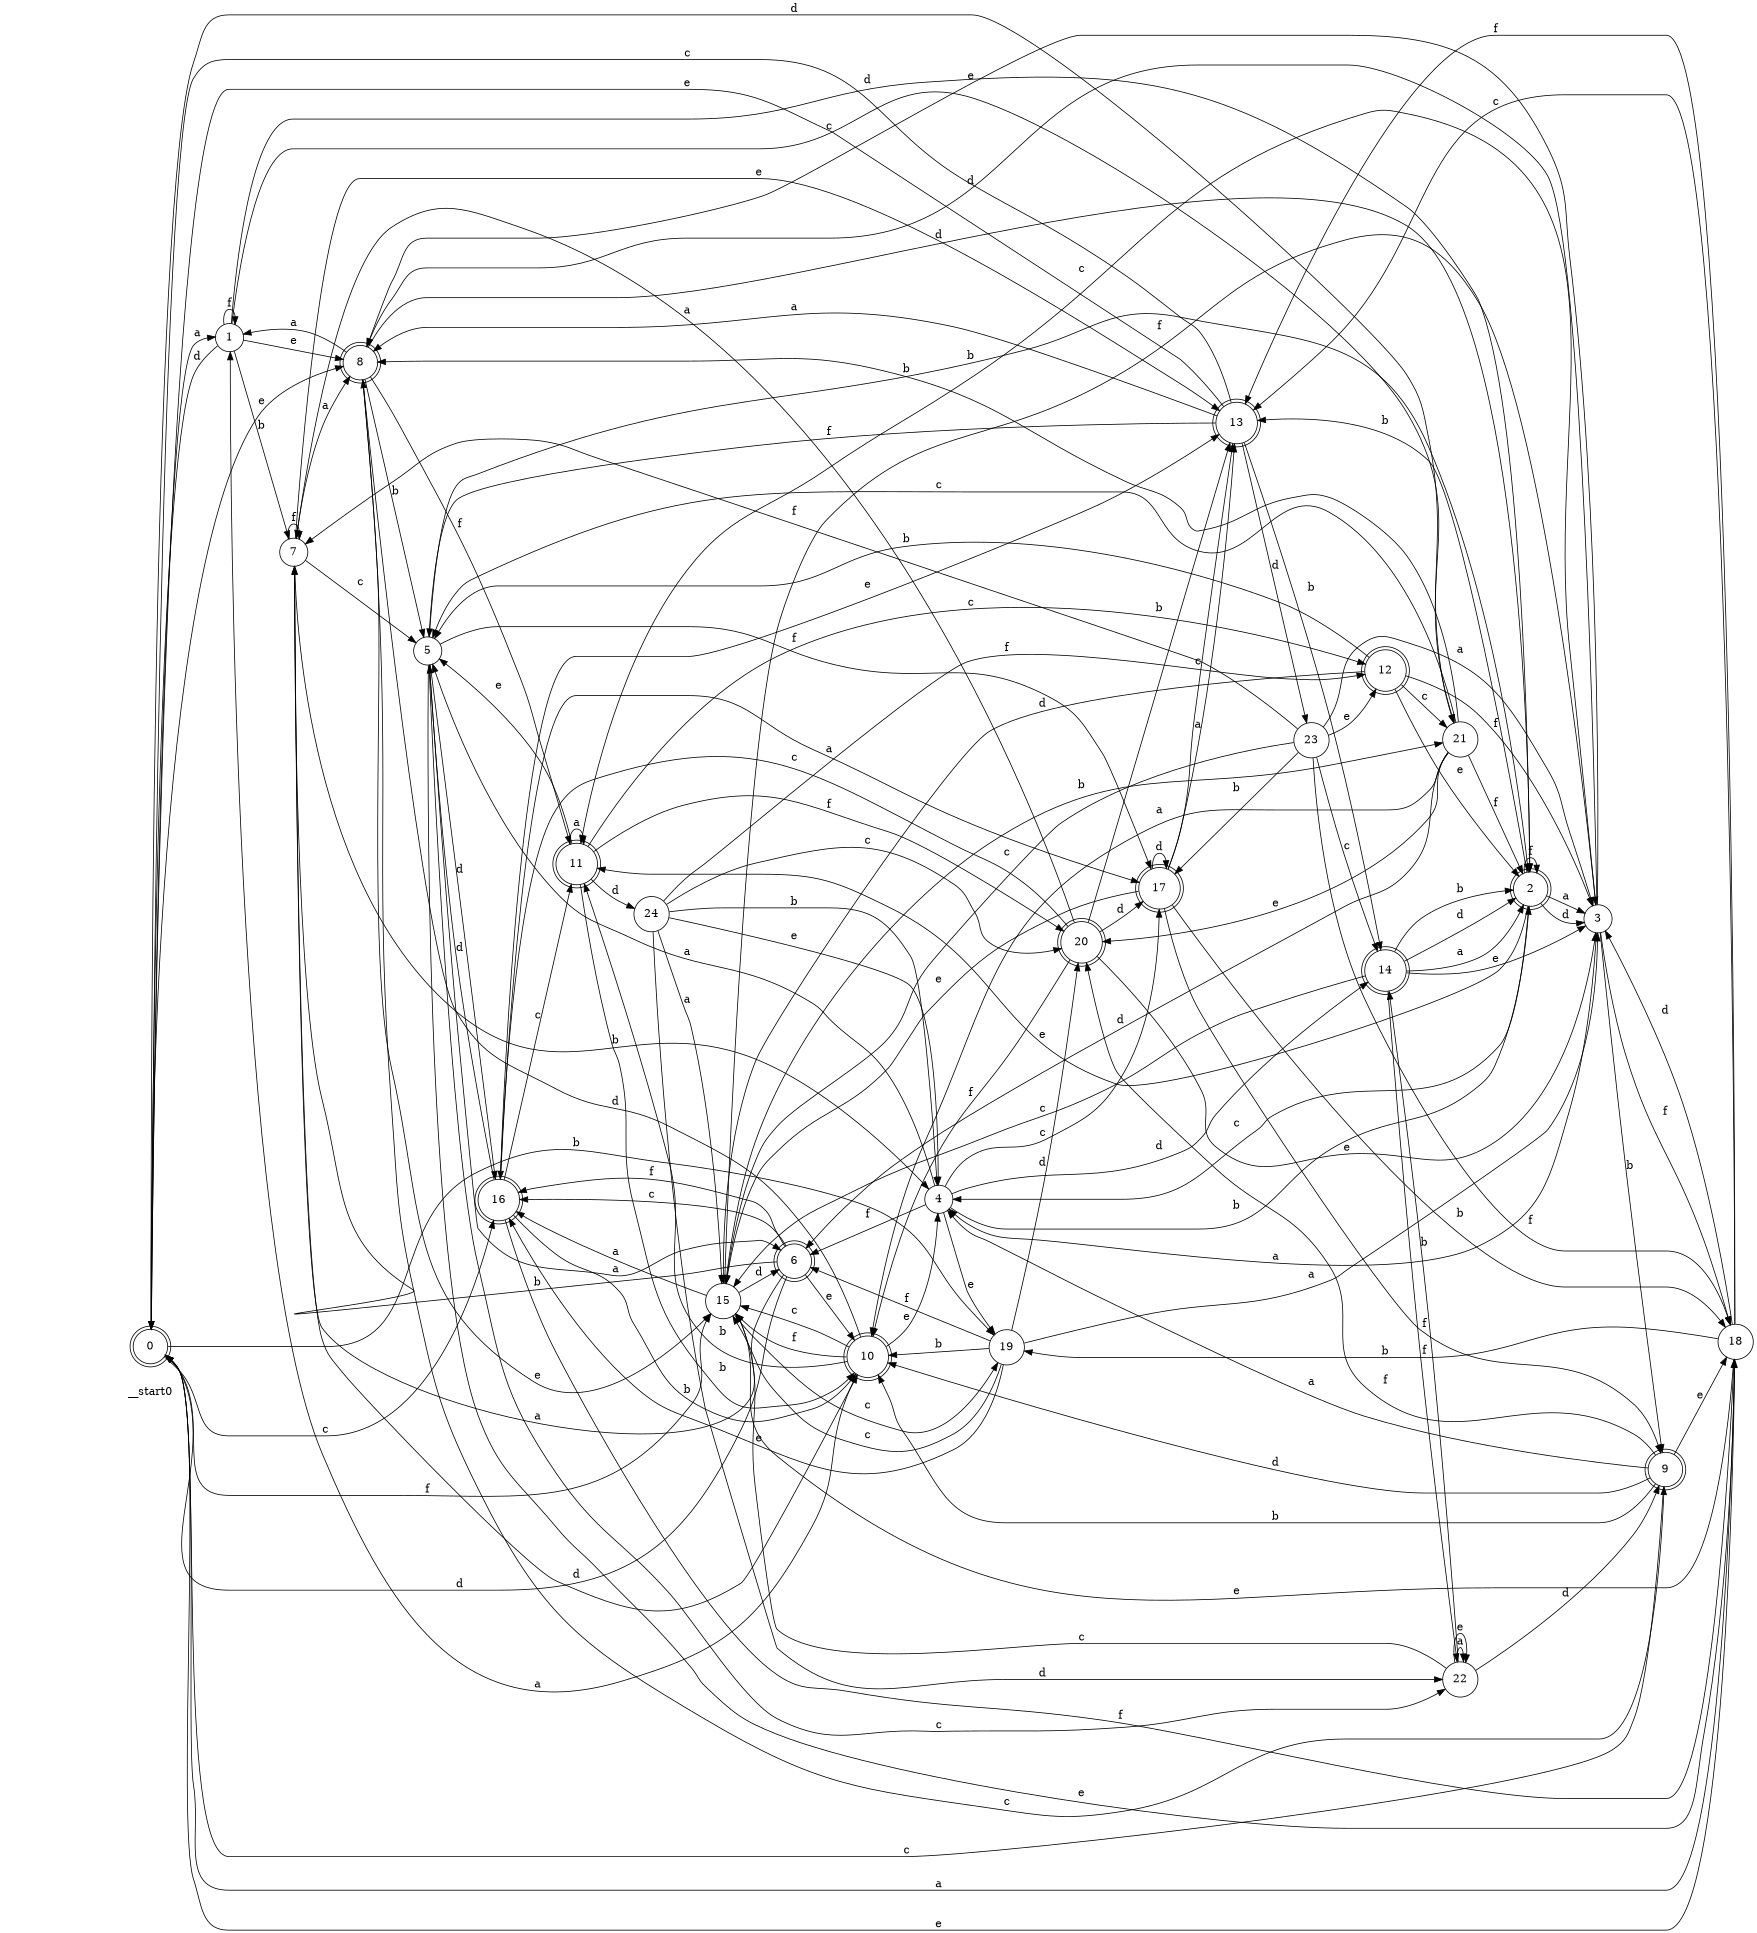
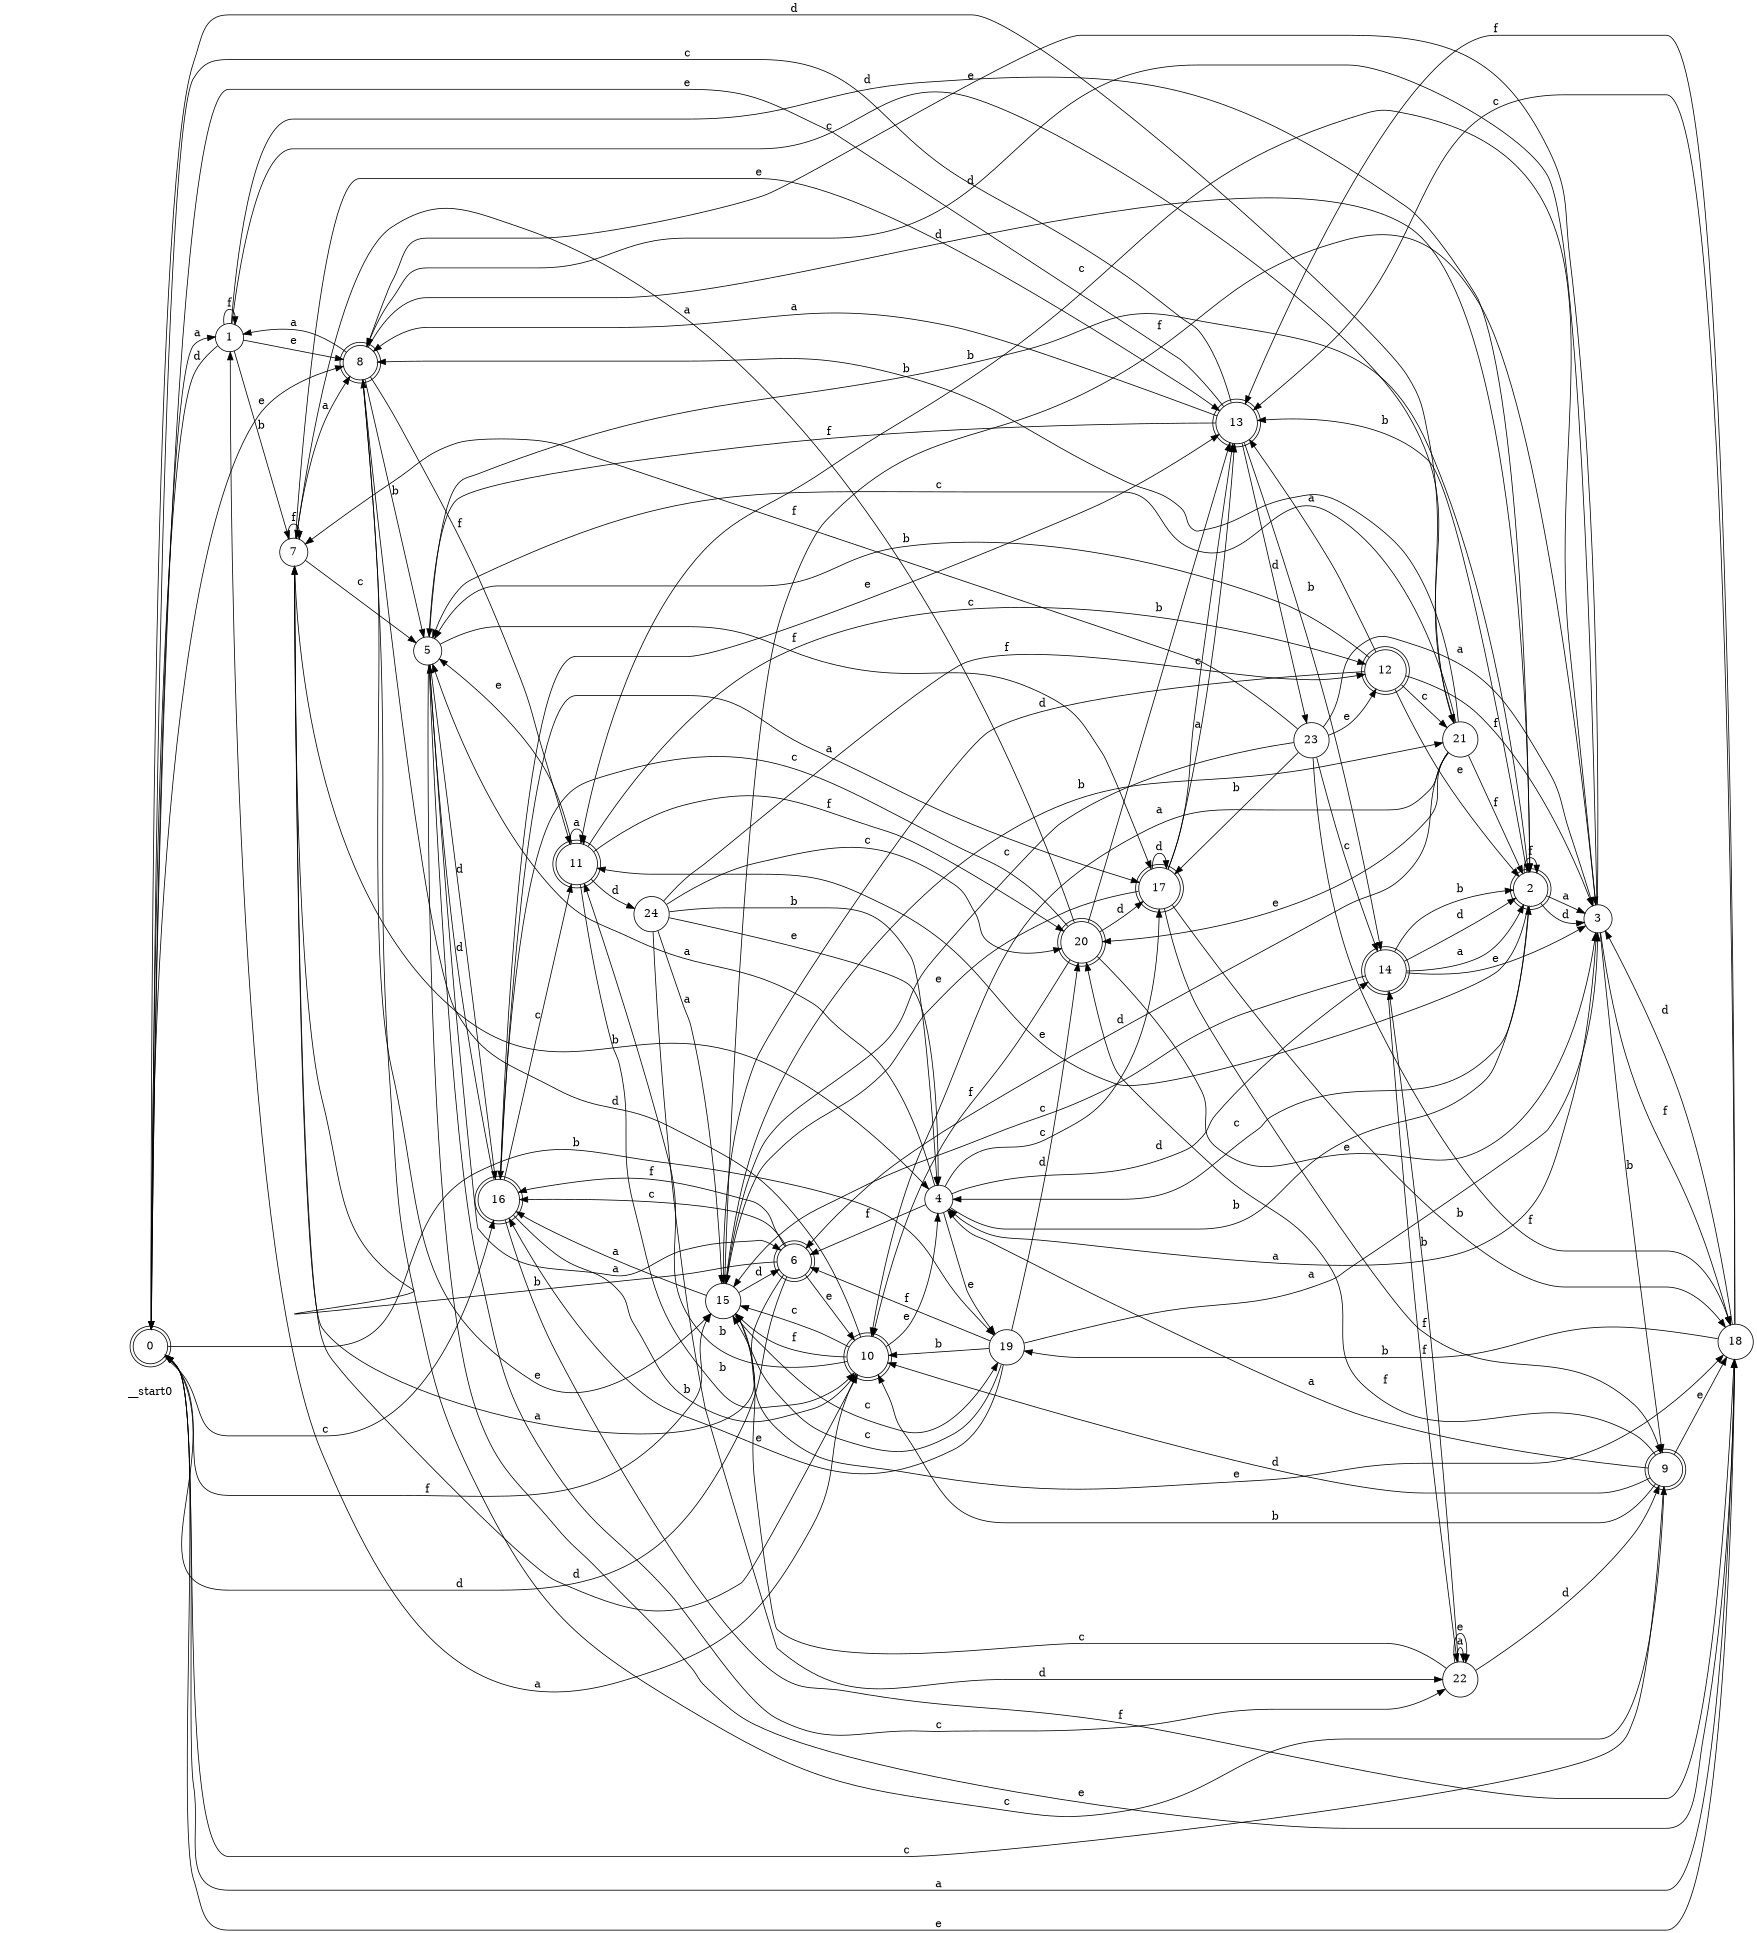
  digraph {
    rankdir=LR
    node [shape=doublecircle color=black fillcolor=white style="rounded,filled"]
    __start0 [shape=none color="" fillcolor="" style=""]
    n2 [label=0]
    n3 [label=1 shape=circle style=filled]
    n4 [label=8]
    n5 [label=15 shape=circle style=filled]
    n6 [label=16]
    n7 [label=19 shape=circle style=filled]
    n8 [label=21 shape=circle style=filled]
    n9 [label=2]
    n10 [label=7 shape=circle style=filled]
    n11 [label=11]
    n12 [label=9]
    n13 [label=5 shape=circle style=filled]
    n14 [label=3 shape=circle style=filled]
    n15 [label=18 shape=circle style=filled]
    n16 [label=6]
    n17 [label=13]
    n18 [label=17]
    n19 [label=10]
    n20 [label=20]
    n21 [label=4 shape=circle style=filled]
    n22 [label=14]
    n23 [label=12]
    n24 [label=24 shape=circle style=filled]
    n25 [label=23 shape=circle style=filled]
    n26 [label=22 shape=circle style=filled]
    n2 -> n3 [label=a]
    n2 -> n4 [label=e]
    n2 -> n5 [label=f]
    n2 -> n6 [label=c]
    n2 -> n7 [label=b]
    n2 -> n8 [label=d]
    n3 -> n2 [label=d]
    n3 -> n3 [label=f]
    n3 -> n4 [label=e]
    n3 -> n8 [label=c]
    n3 -> n9 [label=d]
    n3 -> n10 [label=b]
    n4 -> n3 [label=a]
    n4 -> n5 [label=e]
    n4 -> n9 [label=d]
    n4 -> n11 [label=f]
    n4 -> n12 [label=c]
    n4 -> n13 [label=b]
    n5 -> n6 [label=a]
    n5 -> n7 [label=c]
    n5 -> n8 [label=b]
    n5 -> n14 [label=f]
-   n15 -> n5 [label=e]
+   n5 -> n15 [label=e]
    n5 -> n16 [label=d]
    n6 -> n11 [label=c]
    n6 -> n13 [label=d]
    n6 -> n15 [label=f]
    n6 -> n17 [label=e]
    n6 -> n18 [label=a]
    n6 -> n19 [label=b]
    n7 -> n5 [label=c]
    n7 -> n6 [label=e]
    n7 -> n14 [label=a]
    n7 -> n16 [label=f]
    n7 -> n19 [label=b]
    n7 -> n20 [label=d]
    n8 -> n4 [label=b]
    n8 -> n9 [label=f]
    n8 -> n13 [label=c]
    n8 -> n16 [label=d]
    n8 -> n19 [label=a]
    n8 -> n20 [label=e]
    n9 -> n9 [label=f]
    n9 -> n11 [label=e]
    n9 -> n14 [label=a]
    n9 -> n14 [label=d]
    n9 -> n17 [label=b]
    n9 -> n21 [label=c]
    n10 -> n4 [label=a]
    n10 -> n10 [label=f]
    n10 -> n13 [label=c]
    n10 -> n17 [label=e]
    n10 -> n19 [label=d]
    n10 -> n21 [label=b]
    n11 -> n11 [label=a]
    n11 -> n13 [label=e]
    n11 -> n19 [label=b]
    n11 -> n20 [label=f]
    n11 -> n23 [label=c]
    n11 -> n24 [label=d]
    n12 -> n2 [label=c]
    n12 -> n15 [label=e]
    n12 -> n19 [label=b]
    n12 -> n19 [label=d]
    n12 -> n20 [label=f]
    n12 -> n21 [label=a]
    n13 -> n6 [label=d]
    n13 -> n9 [label=b]
    n13 -> n15 [label=e]
    n13 -> n16 [label=a]
    n13 -> n18 [label=f]
    n13 -> n26 [label=c]
    n14 -> n4 [label=d]
    n14 -> n4 [label=e]
    n14 -> n11 [label=c]
    n14 -> n12 [label=b]
    n14 -> n15 [label=f]
    n14 -> n21 [label=a]
    n15 -> n2 [label=a]
    n15 -> n2 [label=e]
    n15 -> n7 [label=b]
    n15 -> n14 [label=d]
    n15 -> n17 [label=c]
    n15 -> n17 [label=f]
    n16 -> n2 [label=d]
    n16 -> n6 [label=c]
    n16 -> n6 [label=f]
    n16 -> n10 [label=a]
    n16 -> n10 [label=b]
    n16 -> n19 [label=e]
    n17 -> n2 [label=c]
    n17 -> n2 [label=e]
    n17 -> n4 [label=a]
    n17 -> n13 [label=f]
    n17 -> n22 [label=b]
    n17 -> n25 [label=d]
    n18 -> n5 [label=e]
    n18 -> n12 [label=f]
    n18 -> n15 [label=b]
    n18 -> n17 [label=a]
    n18 -> n17 [label=c]
    n18 -> n18 [label=d]
    n19 -> n3 [label=a]
    n19 -> n4 [label=d]
    n19 -> n5 [label=c]
    n19 -> n5 [label=f]
    n19 -> n11 [label=b]
    n19 -> n21 [label=e]
    n20 -> n6 [label=c]
    n20 -> n10 [label=a]
    n20 -> n14 [label=e]
    n20 -> n17 [label=b]
    n20 -> n18 [label=d]
    n20 -> n19 [label=f]
    n21 -> n7 [label=e]
    n21 -> n9 [label=b]
    n21 -> n13 [label=a]
    n21 -> n16 [label=f]
    n21 -> n18 [label=c]
    n21 -> n22 [label=d]
    n22 -> n5 [label=c]
    n22 -> n9 [label=a]
    n22 -> n9 [label=b]
    n22 -> n9 [label=d]
    n22 -> n14 [label=e]
    n22 -> n26 [label=f]
    n23 -> n5 [label=d]
    n23 -> n8 [label=c]
    n23 -> n9 [label=e]
    n23 -> n13 [label=b]
    n23 -> n14 [label=f]
+   n23 -> n17 [label=a]
    n24 -> n5 [label=a]
    n24 -> n20 [label=c]
    n24 -> n21 [label=b]
    n24 -> n21 [label=e]
    n24 -> n23 [label=f]
    n24 -> n26 [label=d]
    n25 -> n5 [label=c]
    n25 -> n10 [label=f]
    n25 -> n14 [label=a]
    n25 -> n15 [label=f]
    n25 -> n18 [label=b]
    n25 -> n22 [label=c]
    n25 -> n23 [label=e]
    n26 -> n5 [label=c]
    n26 -> n12 [label=d]
    n26 -> n22 [label=b]
    n26 -> n26 [label=a]
    n26 -> n26 [label=e]
  }
